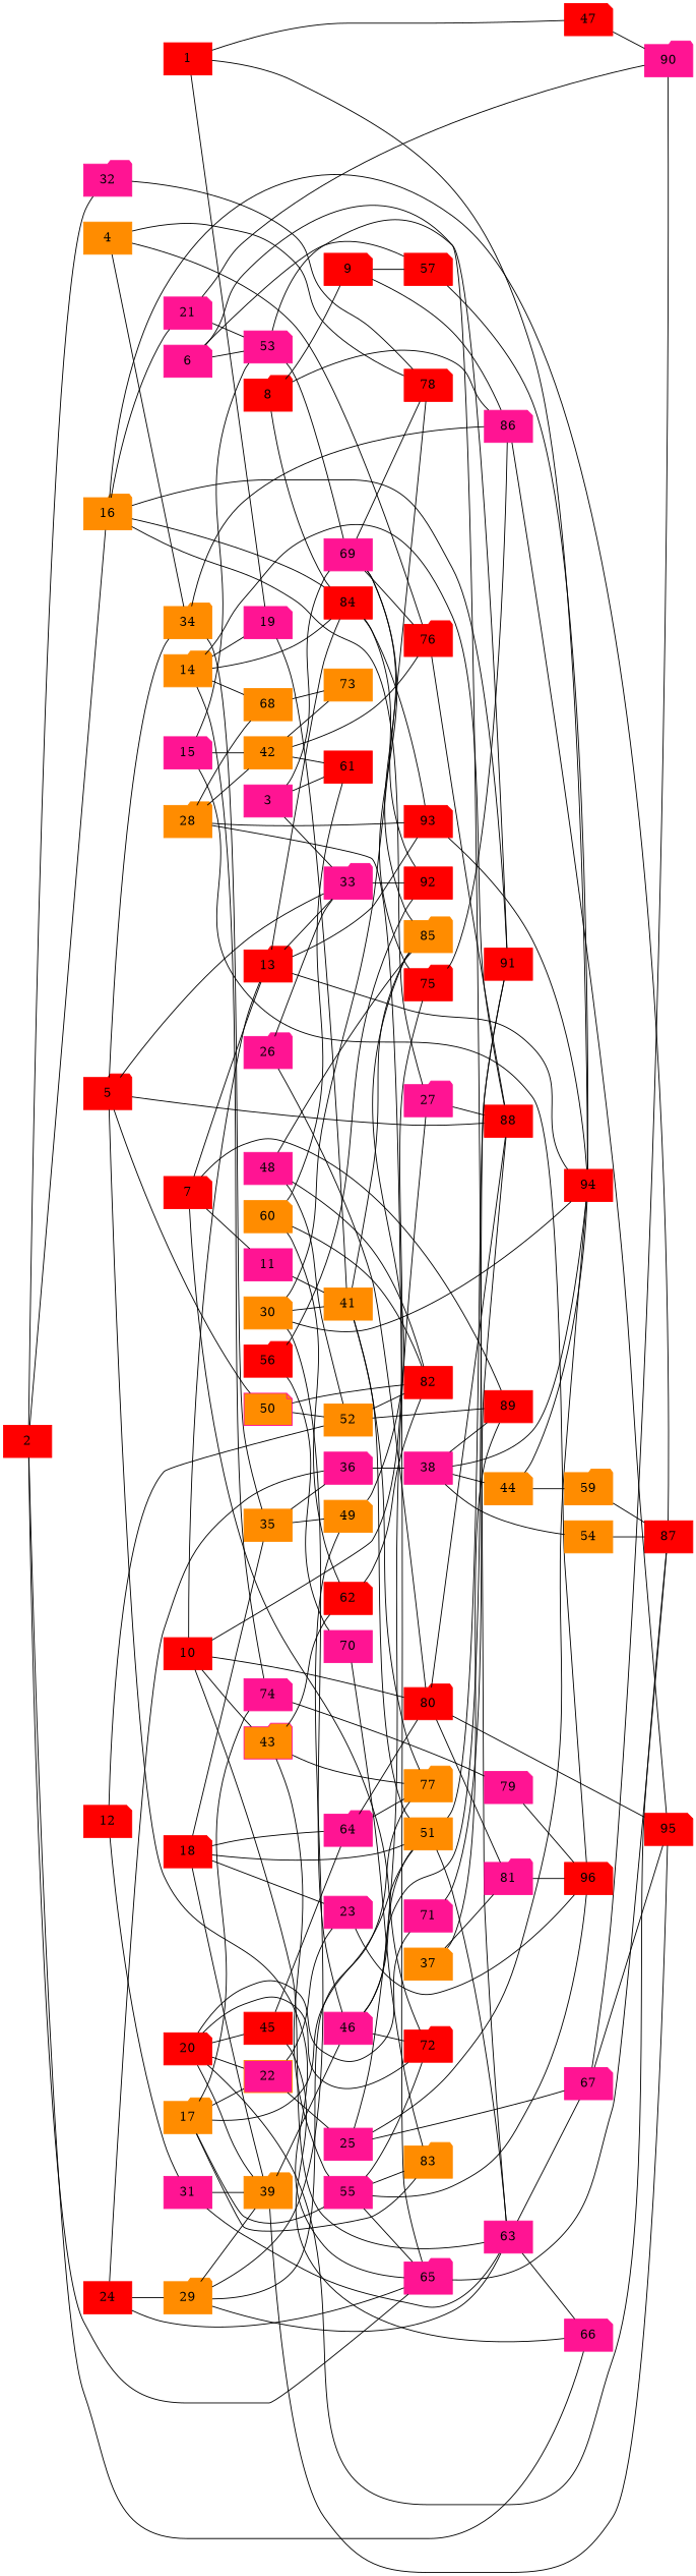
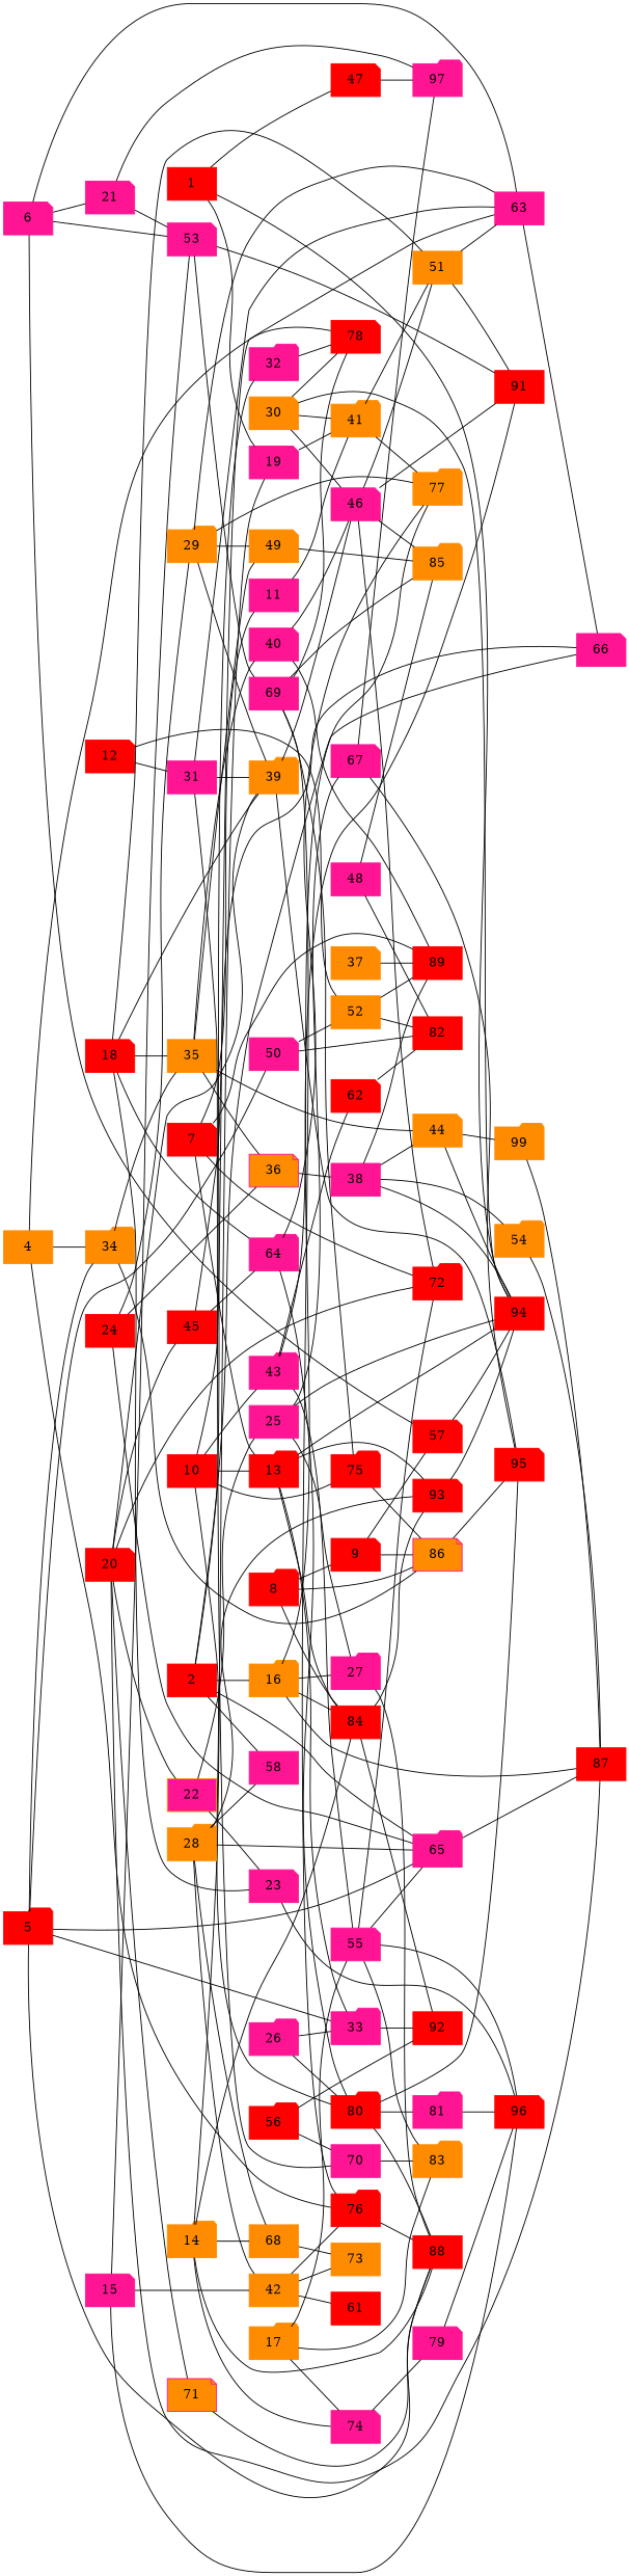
  graph {
    rankdir=LR
    node [color=deeppink shape=box style=filled]
    1 [color=red]
    19 [shape=note]
    47 [color=red shape=note]
    94 [color=red]
-   41 [color=darkorange]
-   90 [shape=folder]
+   41 [color=darkorange shape=folder]
+   90 [shape=folder label=97]
    2 [color=red]
    16 [color=darkorange shape=folder]
    32 [shape=folder]
+   58
    65 [shape=folder]
    66 [shape=note]
    84 [color=red]
    21 [shape=note]
    27 [shape=folder]
    87 [color=red]
    91 [color=red]
    78 [color=red shape=note]
    33 [shape=folder]
-   3
    61 [color=red]
    69
    92 [color=red]
    76 [color=red shape=folder]
    75 [color=red shape=folder]
    85 [color=darkorange shape=folder]
    4 [color=darkorange]
    34 [color=darkorange shape=folder]
-   86 [shape=note]
+   86 [shape=note fillcolor=darkorange]
    35 [color=darkorange]
    88 [color=red]
    5 [color=red shape=folder]
-   50 [shape=note fillcolor=darkorange]
+   50 [shape=note]
    52 [color=darkorange]
    82 [color=red]
    6 [shape=note]
    53 [shape=note]
    57 [color=red shape=note]
    63
    51 [color=darkorange]
    77 [color=darkorange shape=folder]
    67 [shape=note]
    7 [color=red shape=note]
    11
    13 [color=red shape=folder]
    72 [color=red shape=folder]
    89 [color=red]
    93 [color=red shape=note]
    8 [color=red shape=folder]
    9 [color=red shape=note]
    95 [color=red shape=note]
    10 [color=red]
-   43 [shape=folder fillcolor=darkorange]
+   43 [shape=folder]
    80 [color=red shape=folder]
    55 [shape=note]
    62 [color=red shape=note]
    81 [shape=folder]
    12 [color=red shape=note]
    31
    39 [color=darkorange shape=folder]
    70
    14 [color=darkorange shape=folder]
    68 [color=darkorange]
    74 [shape=note]
    73 [color=darkorange]
    79 [shape=note]
    15 [shape=note]
    42 [color=darkorange]
    96 [color=red shape=note]
    17 [color=darkorange shape=folder]
    22 [color=darkorange fillcolor=deeppink]
    83 [color=darkorange shape=folder]
    23 [shape=note]
    25
    18 [color=red shape=note]
    64 [shape=folder]
-   36 [shape=note]
+   36 [shape=note fillcolor=darkorange]
    49 [color=darkorange shape=note]
+   40 [shape=note]
    44 [color=darkorange shape=note]
    46 [shape=note]
    20 [color=red shape=note]
    45 [color=red]
-   71 [shape=note]
+   71 [shape=note fillcolor=darkorange]
    24 [color=red]
    29 [color=darkorange shape=folder]
    38
    26 [shape=folder]
    28 [color=darkorange shape=folder]
    30 [color=darkorange shape=note]
-   59 [color=darkorange shape=folder]
-   54 [color=darkorange]
+   59 [color=darkorange shape=folder label=99]
+   54 [color=darkorange shape=folder]
    37 [color=darkorange shape=note]
    48
    56 [color=red shape=folder]
-   60 [color=darkorange shape=note]
    1 -- 19
    1 -- 47
    1 -- 94
    19 -- 41
    47 -- 90
-   41 -- 85
+   46 -- 85
    41 -- 51
    41 -- 77
    2 -- 16
    2 -- 32
+   2 -- 58
    2 -- 65
    2 -- 66
    16 -- 84
-   16 -- 21
+   6 -- 21
    16 -- 27
    16 -- 87
    16 -- 91
    32 -- 78
    65 -- 87
    84 -- 92
    84 -- 93
    21 -- 90
    21 -- 53
    27 -- 88
    33 -- 92
-   3 -- 33
-   3 -- 61
-   3 -- 69
    69 -- 78
    69 -- 76
    69 -- 75
    69 -- 85
    76 -- 88
    75 -- 86
    4 -- 78
    4 -- 76
    4 -- 34
    34 -- 86
    34 -- 35
    86 -- 95
    35 -- 36
    35 -- 49
+   35 -- 40
+   35 -- 44
    5 -- 65
    5 -- 33
    5 -- 34
    5 -- 88
    5 -- 50
    50 -- 52
    50 -- 82
    52 -- 82
    52 -- 89
    6 -- 53
    6 -- 57
    6 -- 63
    53 -- 91
    53 -- 69
    57 -- 94
    63 -- 66
-   63 -- 67
    51 -- 91
    51 -- 63
    67 -- 90
    67 -- 95
    7 -- 11
    7 -- 13
    7 -- 72
    7 -- 89
    11 -- 41
    13 -- 94
    13 -- 84
    13 -- 33
    13 -- 93
    93 -- 94
    8 -- 84
    8 -- 86
    8 -- 9
    9 -- 86
    9 -- 57
    10 -- 75
    10 -- 63
    10 -- 13
    10 -- 43
    10 -- 80
    43 -- 77
    43 -- 55
    43 -- 62
    80 -- 88
    80 -- 95
    80 -- 81
    55 -- 65
    55 -- 72
    55 -- 96
    55 -- 83
    62 -- 82
    81 -- 96
    12 -- 52
    12 -- 31
    31 -- 63
    31 -- 39
+   31 -- 70
    39 -- 95
    39 -- 46
    70 -- 83
    14 -- 19
    14 -- 84
    14 -- 88
    14 -- 68
    14 -- 74
    68 -- 73
    74 -- 79
    79 -- 96
    15 -- 53
    15 -- 42
    15 -- 96
    42 -- 61
    42 -- 76
    42 -- 73
-   17 -- 51
    17 -- 55
    17 -- 74
-   17 -- 22
    17 -- 83
    22 -- 23
    22 -- 25
    23 -- 96
    25 -- 94
    25 -- 27
    25 -- 67
    18 -- 35
    18 -- 51
    18 -- 39
    18 -- 23
    18 -- 64
    64 -- 77
    64 -- 80
    36 -- 38
    49 -- 85
+   40 -- 89
+   40 -- 46
    44 -- 94
    44 -- 59
    46 -- 91
    46 -- 51
    46 -- 72
    20 -- 87
    20 -- 72
    20 -- 39
    20 -- 22
    20 -- 45
    20 -- 71
    45 -- 66
    45 -- 64
    71 -- 88
    24 -- 65
    24 -- 36
    24 -- 29
    29 -- 63
    29 -- 77
    29 -- 39
    29 -- 49
    38 -- 94
    38 -- 89
    38 -- 44
    38 -- 54
    26 -- 33
    26 -- 80
+   28 -- 58
    28 -- 65
    28 -- 93
    28 -- 68
    28 -- 42
    30 -- 94
    30 -- 41
    30 -- 78
    30 -- 46
    59 -- 87
    54 -- 87
    37 -- 89
-   37 -- 81
    48 -- 85
-   48 -- 52
    48 -- 82
    56 -- 92
    56 -- 70
-   60 -- 61
-   60 -- 82
-   60 -- 62
  }
